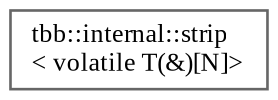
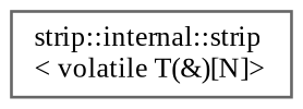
  digraph {
    rankdir=TB
    fontname="Liberation Serif"
-   n1 [color=grey40 fillcolor=white fontname="Liberation Serif" fontsize=10 height=0.2 label="tbb::internal::strip\l\< volatile T(&)[N]\>" shape=box style=filled width=0.4]
+   n1 [color=grey40 fillcolor=white fontname="Liberation Serif" fontsize=10 height=0.2 label="strip::internal::strip\l\< volatile T(&)[N]\>" shape=box style=filled width=0.4]
  }
